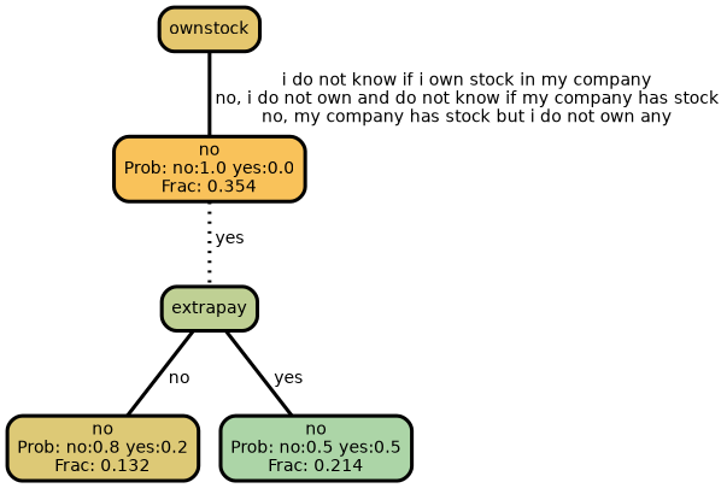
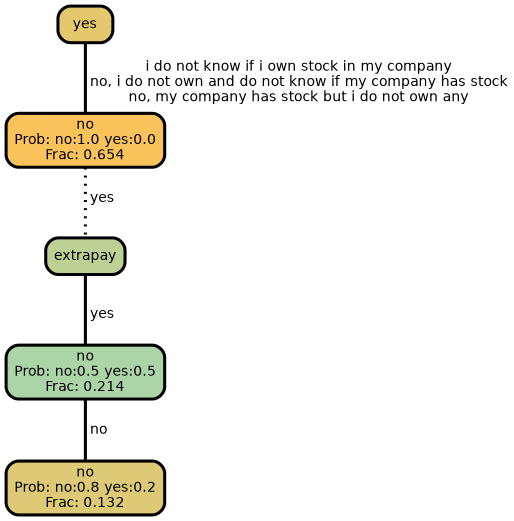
  graph {
    ranksep="0 equally"
    splines=straight
    node [color=black fontcolor=black fontname=helvetica penwidth=3 shape=box style="filled, rounded"]
    edge [color=black fontname=helvetica penwidth=3 style=solid]
-   n1 [fillcolor="#f9c25a" label="no\nProb: no:1.0 yes:0.0\nFrac: 0.354"]
+   n1 [fillcolor="#f9c25a" label="no\nProb: no:1.0 yes:0.0\nFrac: 0.654"]
    n2 [fillcolor="#bfd094" label=extrapay]
-   n3 [fillcolor="#e5c76e" label=ownstock]
+   n3 [fillcolor="#e5c76e" label=yes]
    n4 [fillcolor="#ddc976" label="no\nProb: no:0.8 yes:0.2\nFrac: 0.132"]
    n5 [fillcolor="#acd5a7" label="no\nProb: no:0.5 yes:0.5\nFrac: 0.214"]
    subgraph sub_1 {
      rank=same
    }
    n1 -- n2 [label=" yes" style=dotted]
-   n2 -- n4 [label=" no" style=bold]
+   n5 -- n4 [label=" no" style=bold]
    n2 -- n5 [label=" yes"]
    n3 -- n1 [label=" i do not know if i own stock in my company\n no, i do not own and do not know if my company has stock\n no, my company has stock but i do not own any"]
  }
